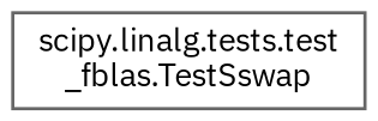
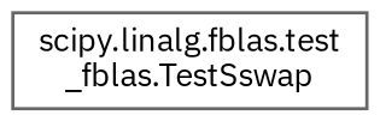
  digraph {
    rankdir=LR
    fontname="IBM Plex Sans"
-   n1 [color=grey40 fillcolor=white fontname="IBM Plex Sans" fontsize=10 height=0.2 label="scipy.linalg.tests.test\l_fblas.TestSswap" shape=box style=filled width=0.4]
+   n1 [color=grey40 fillcolor=white fontname="IBM Plex Sans" fontsize=10 height=0.2 label="scipy.linalg.fblas.test\l_fblas.TestSswap" shape=box style=filled width=0.4]
  }
